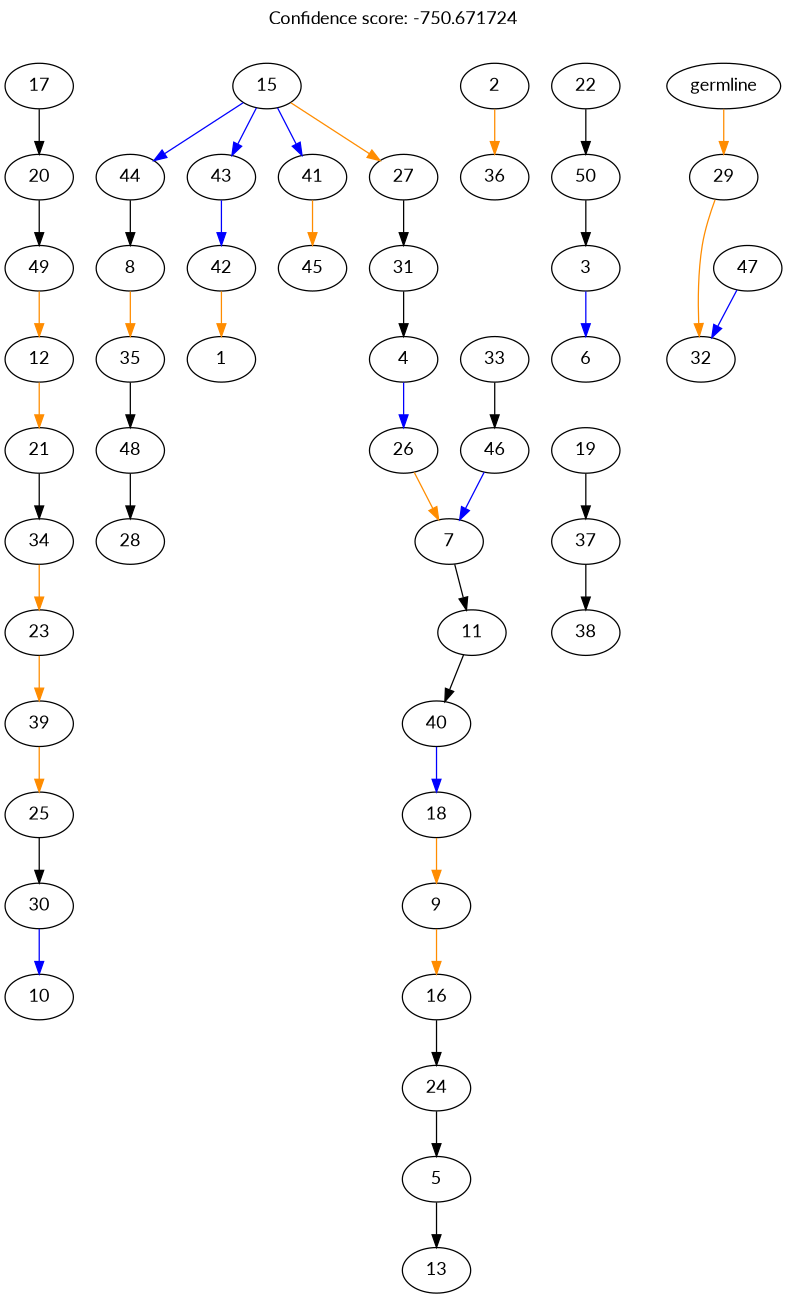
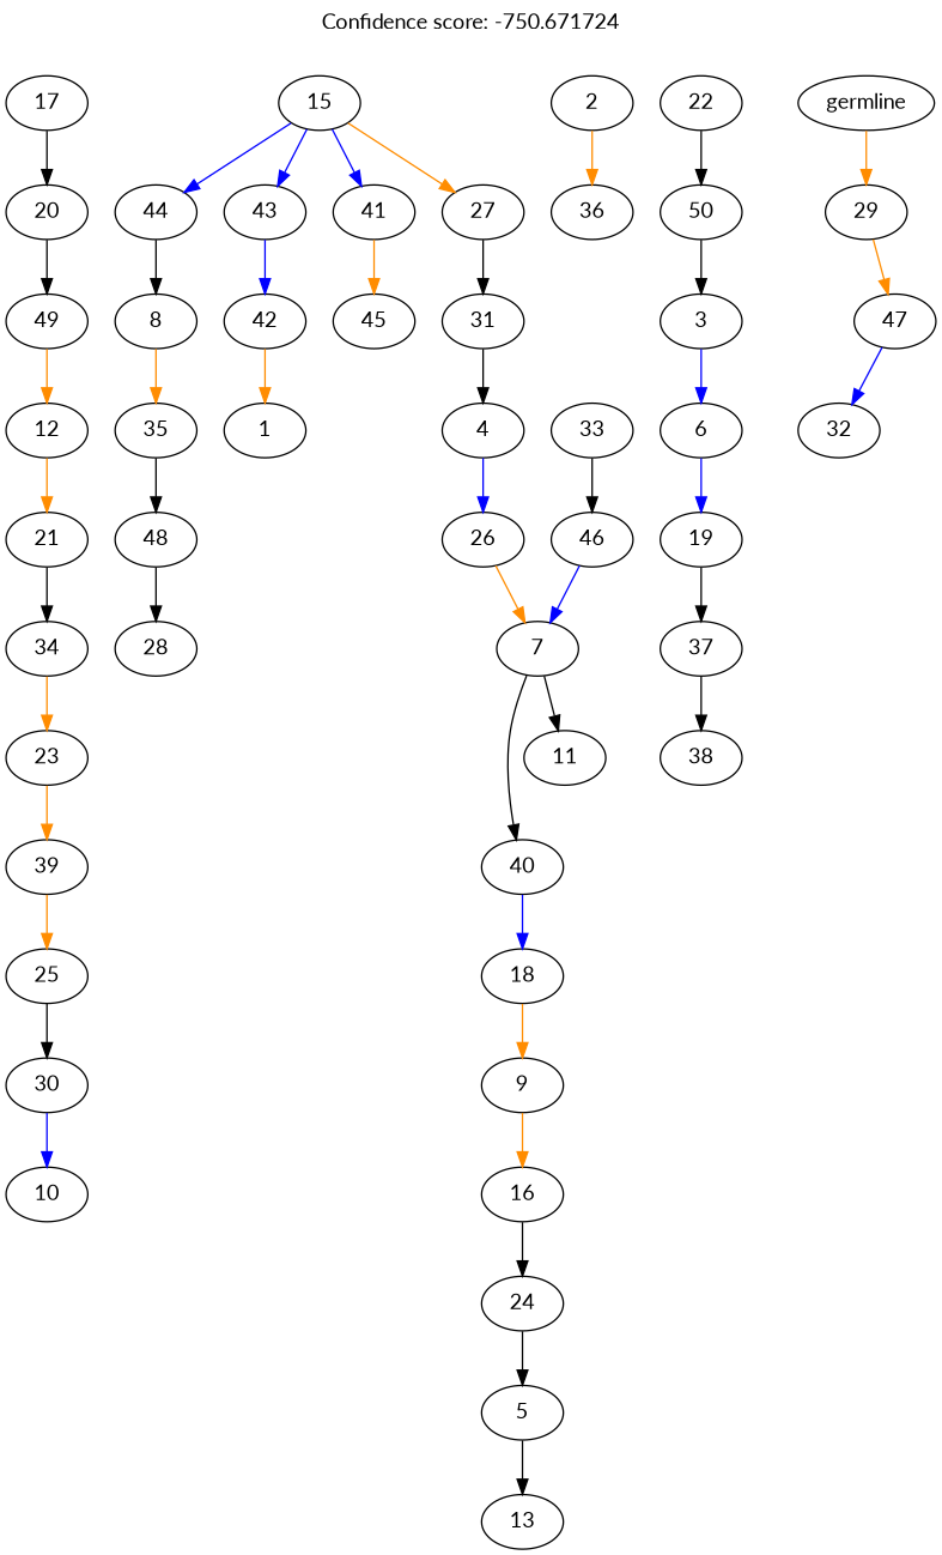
  digraph {
    fontname=Lato
    label="Confidence score: -750.671724"
    labelloc=t
    node [fontname=Lato]
    edge [color=black fontname=Lato]
    n1 [label=30]
    n2 [label=10]
    n3 [label=25]
    n4 [label=39]
    n5 [label=23]
    n6 [label=34]
    n7 [label=21]
    n8 [label=12]
    n9 [label=49]
    n10 [label=20]
    n11 [label=17]
    n12 [label=28]
    n13 [label=48]
    n14 [label=35]
    n15 [label=8]
    n16 [label=44]
    n17 [label=42]
    n18 [label=1]
    n19 [label=43]
    n20 [label=2]
    n21 [label=36]
    n22 [label=13]
    n23 [label=5]
    n24 [label=24]
    n25 [label=16]
    n26 [label=9]
    n27 [label=18]
    n28 [label=40]
    n29 [label=11]
    n30 [label=7]
    n31 [label=46]
    n32 [label=33]
    n33 [label=45]
    n34 [label=41]
    n35 [label=37]
    n36 [label=38]
    n37 [label=19]
    n38 [label=6]
    n39 [label=3]
    n40 [label=50]
    n41 [label=22]
    n42 [label=26]
    n43 [label=4]
    n44 [label=31]
    n45 [label=27]
    n46 [label=15]
    n47 [label=32]
    n48 [label=47]
    n49 [label=29]
    n50 [label=germline]
    n1 -> n2 [color=blue]
    n3 -> n1
    n4 -> n3 [color=darkorange]
    n5 -> n4 [color=darkorange]
    n6 -> n5 [color=darkorange]
    n7 -> n6
    n8 -> n7 [color=darkorange]
    n9 -> n8 [color=darkorange]
    n10 -> n9
    n11 -> n10
    n13 -> n12
    n14 -> n13
    n15 -> n14 [color=darkorange]
    n16 -> n15
    n17 -> n18 [color=darkorange]
    n19 -> n17 [color=blue]
    n20 -> n21 [color=darkorange]
    n23 -> n22
    n24 -> n23
    n25 -> n24
    n26 -> n25 [color=darkorange]
    n27 -> n26 [color=darkorange]
    n28 -> n27 [color=blue]
-   n29 -> n28
+   n30 -> n28
    n30 -> n29
    n31 -> n30 [color=blue]
    n32 -> n31
    n34 -> n33 [color=darkorange]
    n35 -> n36
    n37 -> n35
+   n38 -> n37 [color=blue]
    n39 -> n38 [color=blue]
    n40 -> n39
    n41 -> n40
    n42 -> n30 [color=darkorange]
    n43 -> n42 [color=blue]
    n44 -> n43
    n45 -> n44
    n46 -> n16 [color=blue]
    n46 -> n19 [color=blue]
    n46 -> n34 [color=blue]
    n46 -> n45 [color=darkorange]
    n48 -> n47 [color=blue]
-   n49 -> n47 [color=darkorange]
+   n49 -> n48 [color=darkorange]
    n50 -> n49 [color=darkorange]
  }
